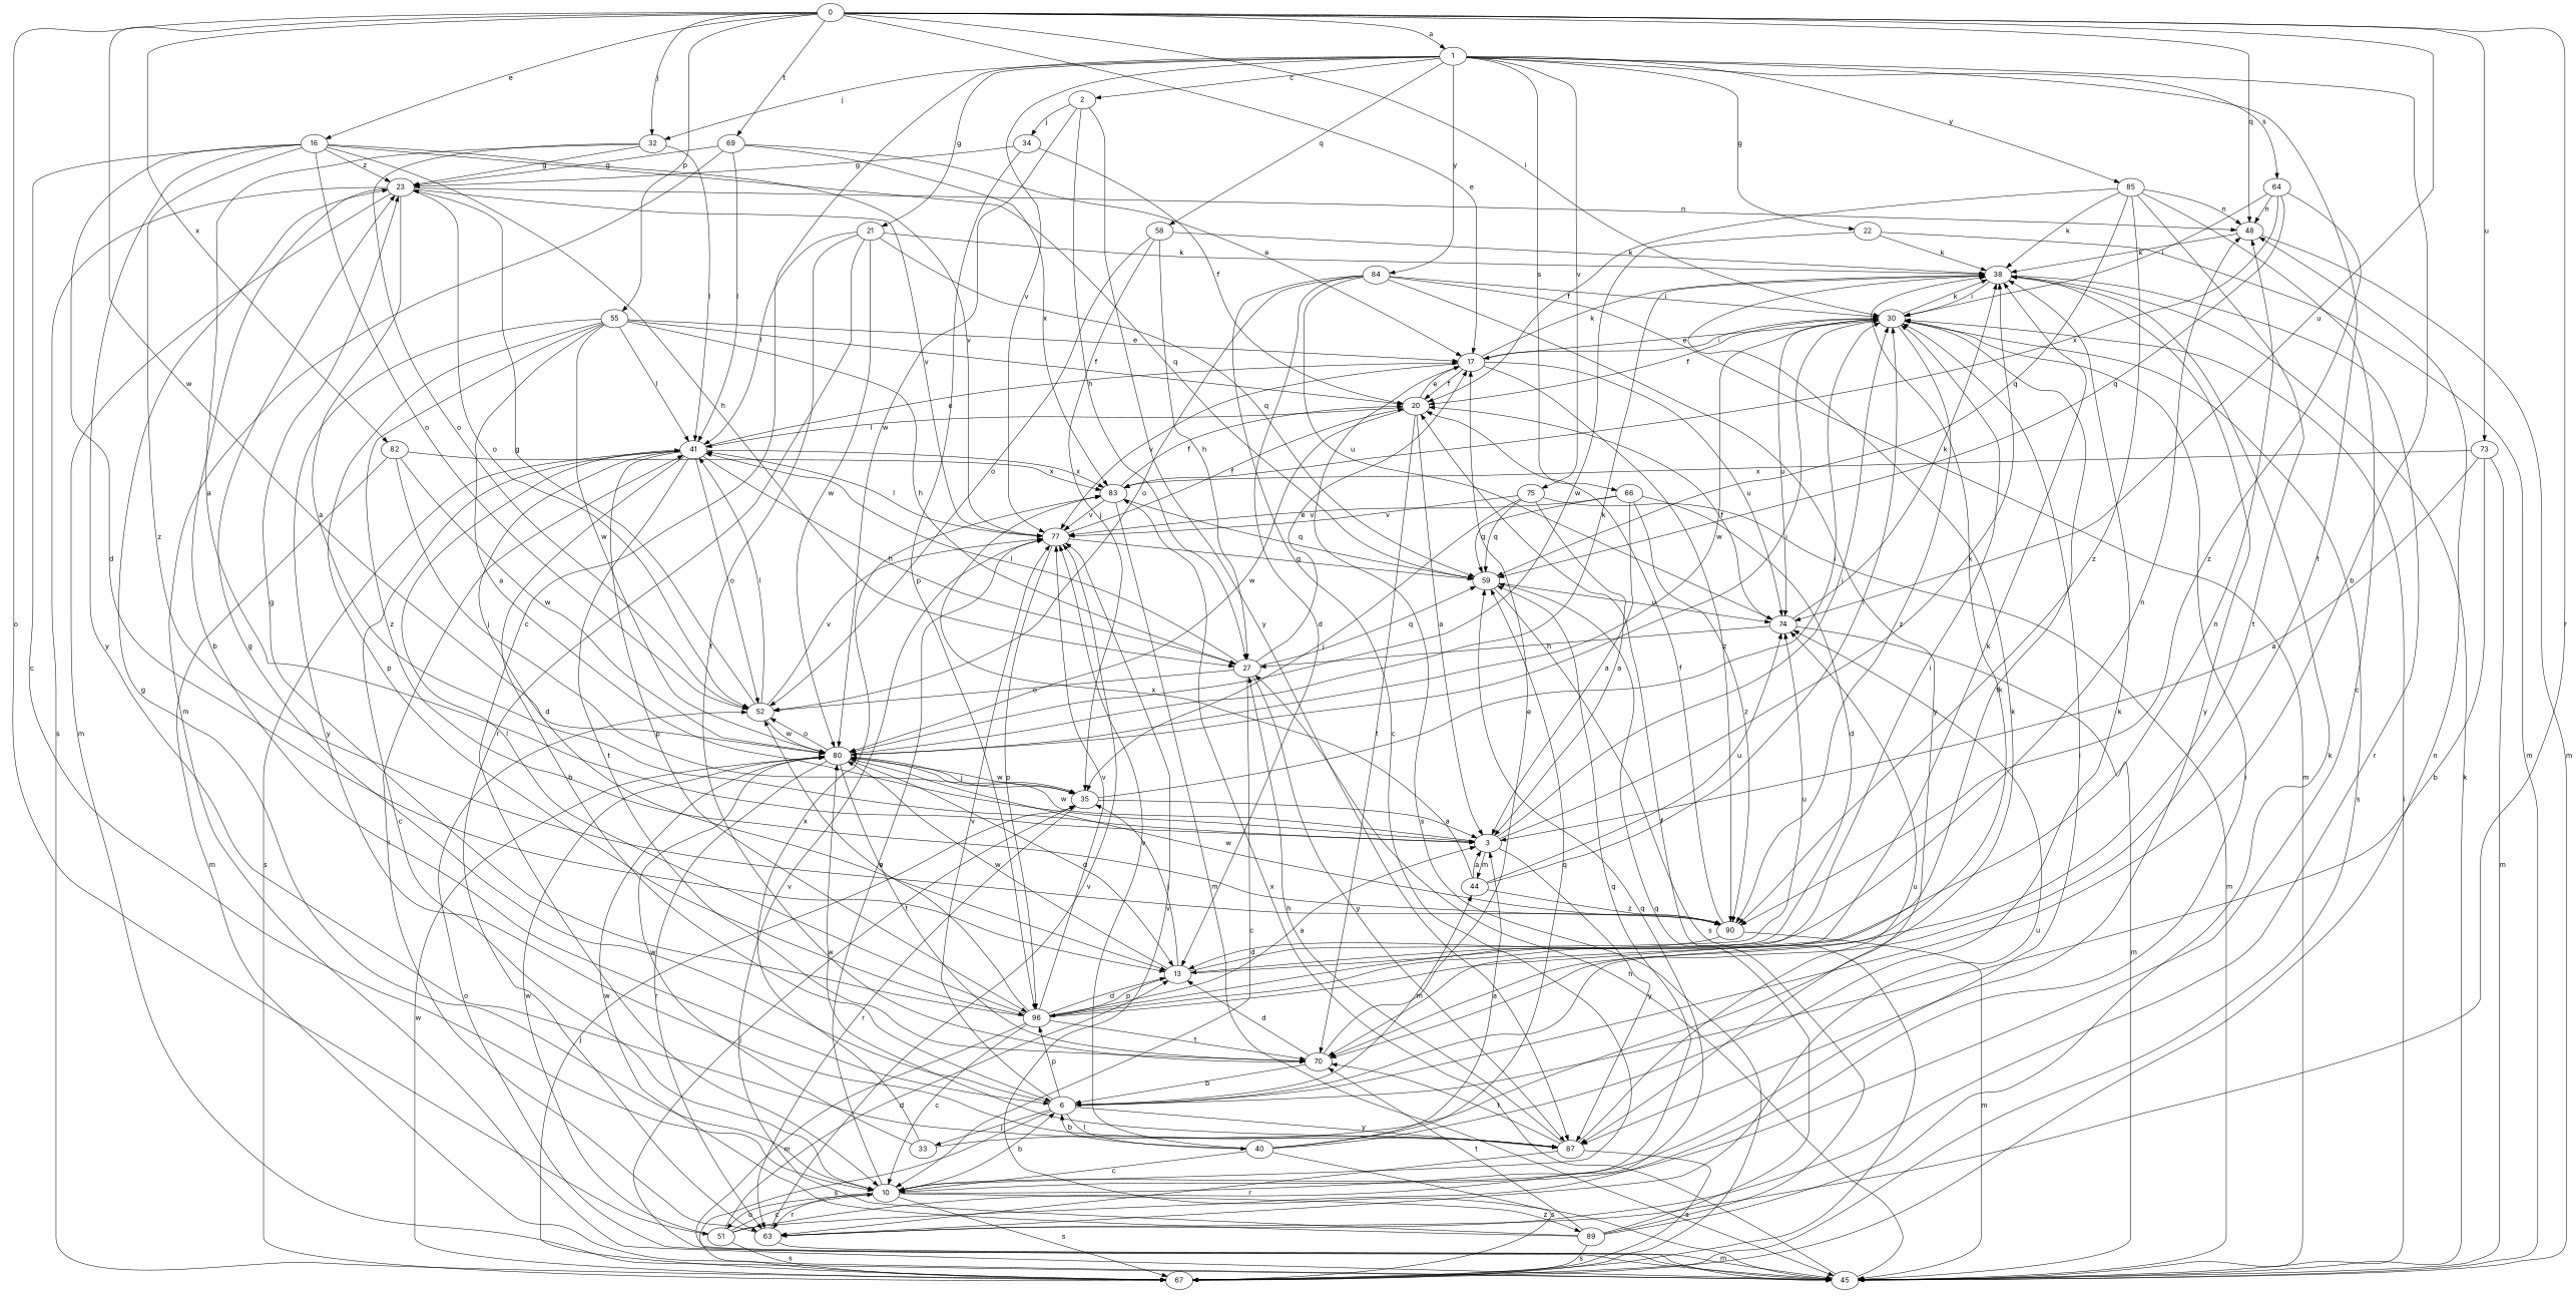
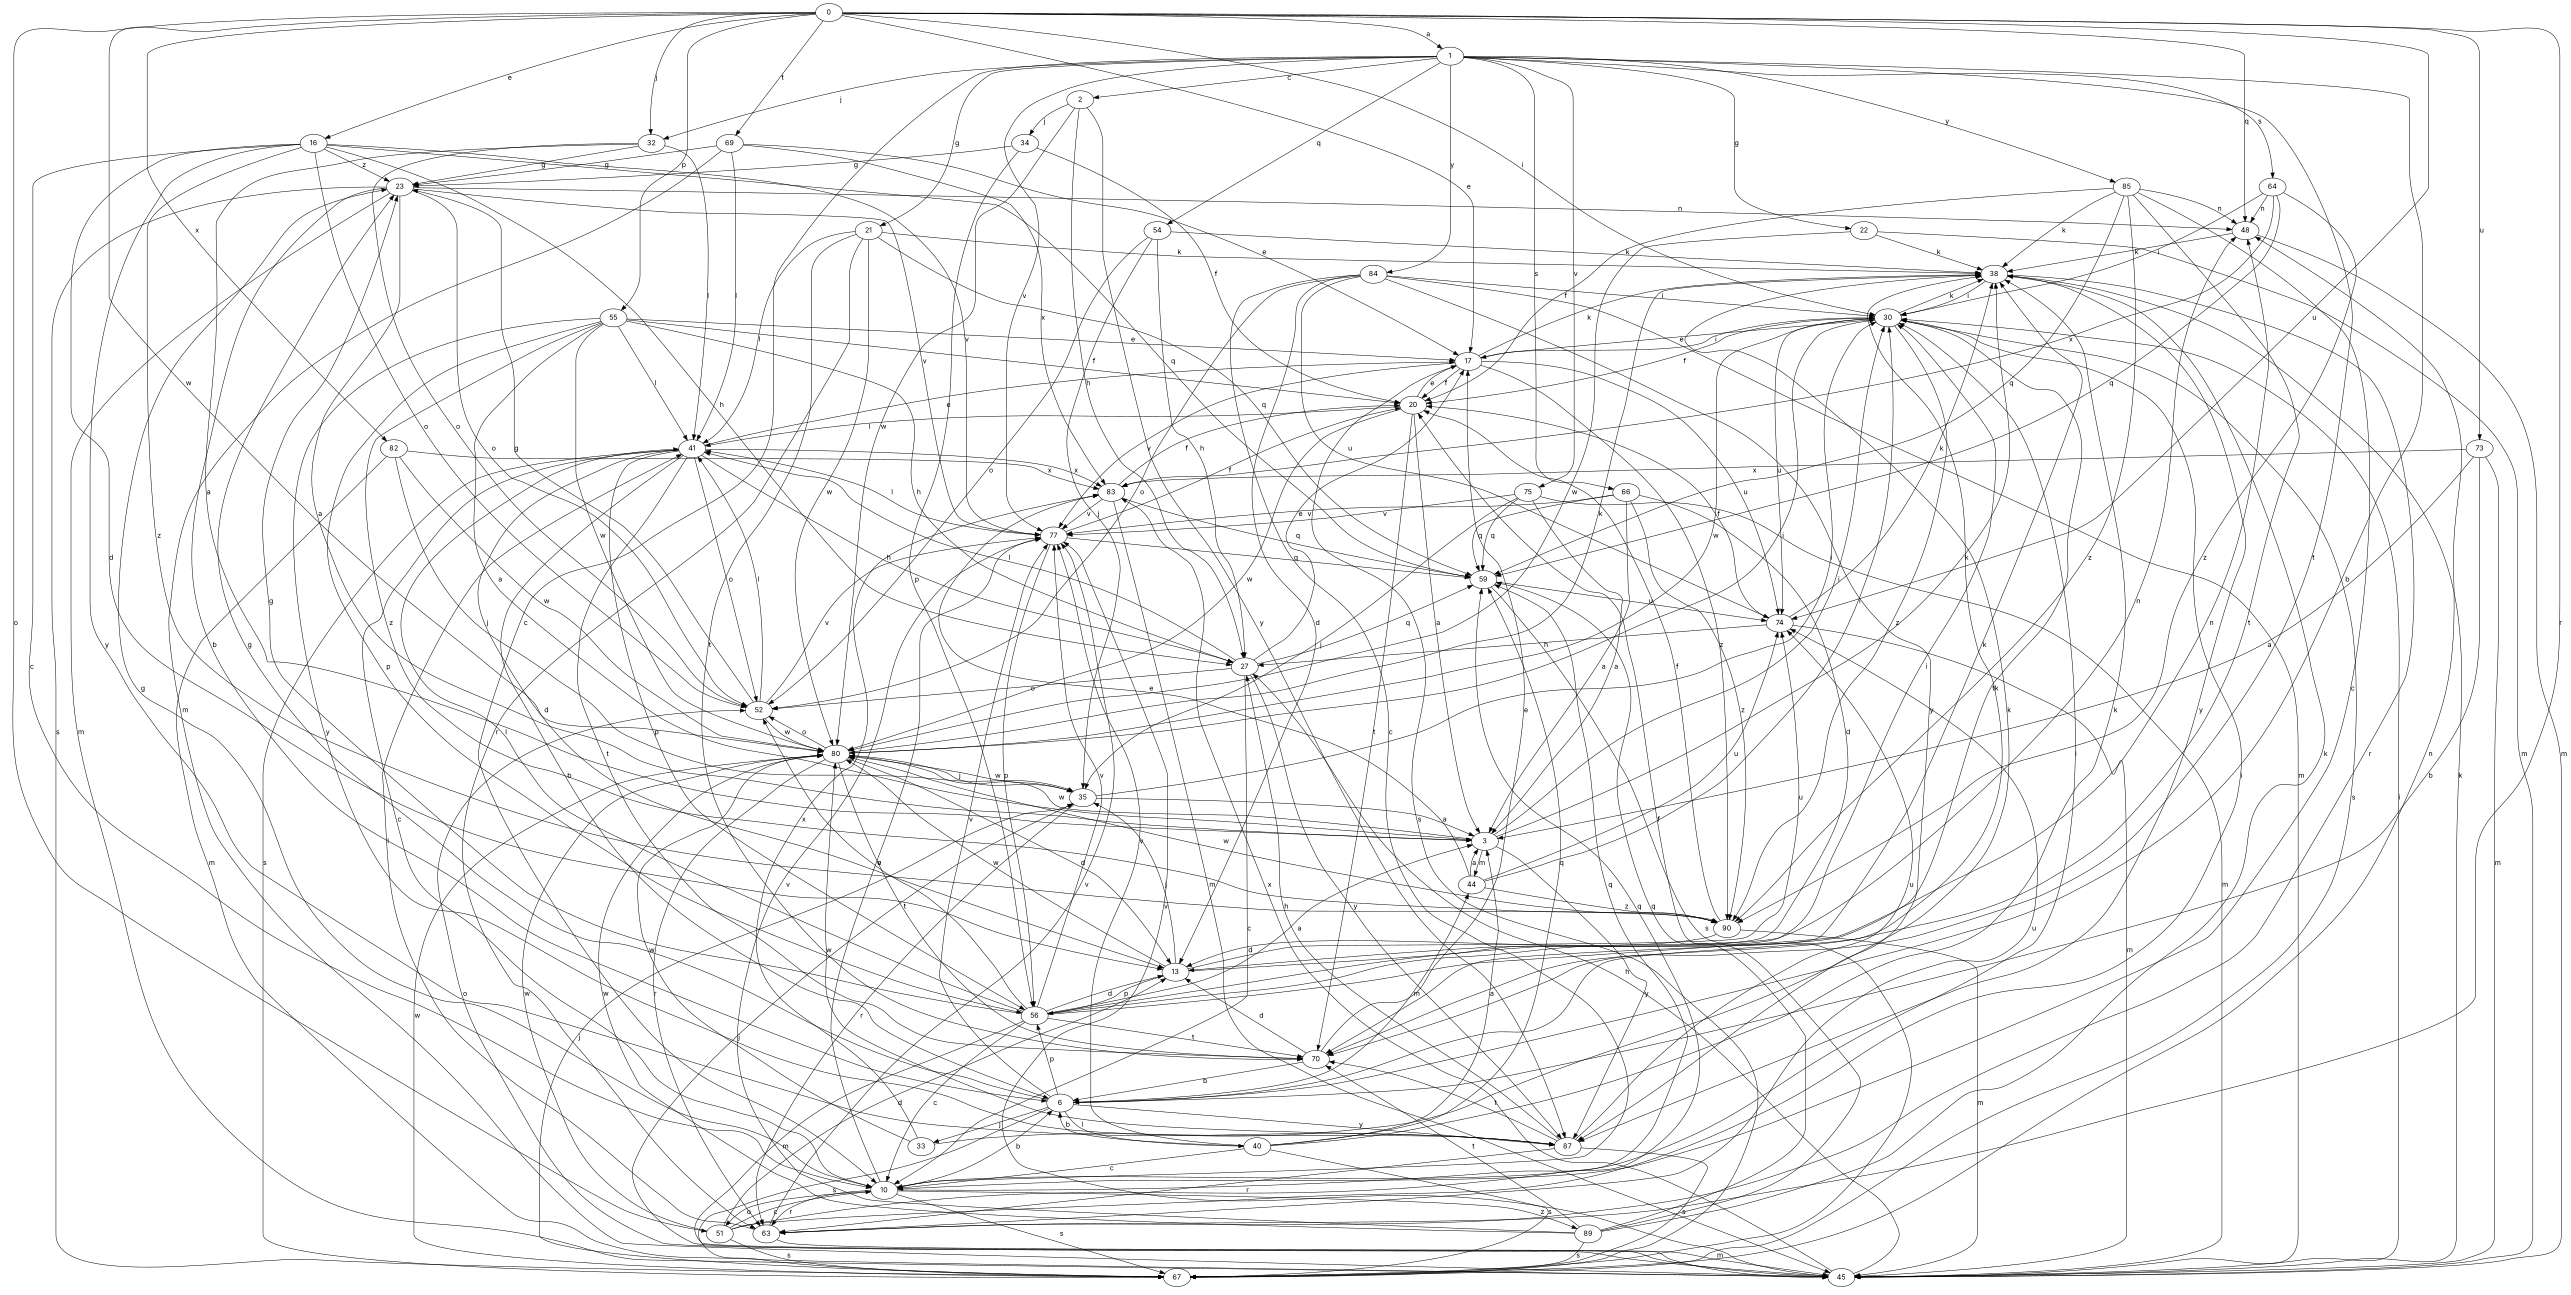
  strict digraph {
    fontname=Inter
    node [fontname=Inter]
    edge [fontname=Inter]
    0
    1
    16
    17
    30
    32
    48
    51
    55
    63
    69
    73
    74
    80
    82
    6
    n17 [label=2]
    10
    21
    22
-   58
+   58 [label=54]
    64
    66
    70
    75
    77
    84
    85
    87
    23
    27
    59
    13
    52
    90
    38
    67
    20
    3
    41
    45
-   56 [label=96]
+   56
    83
    35
    44
    33
    40
    34
    89
    0 -> 1 [label=a]
    0 -> 16 [label=e]
    0 -> 17 [label=e]
    0 -> 30 [label=i]
    0 -> 32 [label=j]
    0 -> 48 [label=q]
    0 -> 51 [label=o]
    0 -> 55 [label=p]
    0 -> 63 [label=r]
    0 -> 69 [label=t]
    0 -> 73 [label=u]
    0 -> 74 [label=u]
    0 -> 80 [label=w]
    0 -> 82 [label=x]
    1 -> 32 [label=j]
    1 -> 6 [label=b]
    1 -> n17 [label=c]
    1 -> 10 [label=c]
    1 -> 21 [label=g]
    1 -> 22 [label=g]
    1 -> 58 [label=q]
    1 -> 64 [label=s]
    1 -> 66 [label=s]
    1 -> 70 [label=t]
    1 -> 75 [label=v]
    1 -> 77 [label=v]
    1 -> 84 [label=y]
    1 -> 85 [label=y]
    16 -> 10 [label=c]
    16 -> 77 [label=v]
    16 -> 87 [label=y]
    16 -> 23 [label=z]
    16 -> 27 [label=h]
    16 -> 59 [label=q]
    16 -> 13 [label=d]
    16 -> 52 [label=o]
    16 -> 90 [label=z]
    17 -> 30 [label=i]
    17 -> 74 [label=u]
    17 -> 77 [label=v]
    17 -> 90 [label=z]
    17 -> 38 [label=k]
    17 -> 67 [label=s]
    17 -> 20 [label=f]
    30 -> 17 [label=e]
    30 -> 74 [label=u]
    30 -> 80 [label=w]
    30 -> 70 [label=t]
    30 -> 90 [label=z]
    30 -> 38 [label=k]
    30 -> 67 [label=s]
    30 -> 20 [label=f]
    32 -> 23 [label=g]
    32 -> 52 [label=o]
    32 -> 3 [label=a]
    32 -> 41 [label=l]
    48 -> 38 [label=k]
    48 -> 45 [label=m]
    51 -> 30 [label=i]
    51 -> 80 [label=w]
    51 -> 10 [label=c]
    51 -> 59 [label=q]
    51 -> 13 [label=d]
    51 -> 67 [label=s]
    55 -> 17 [label=e]
    55 -> 80 [label=w]
    55 -> 87 [label=y]
    55 -> 27 [label=h]
    55 -> 90 [label=z]
    55 -> 20 [label=f]
    55 -> 3 [label=a]
    55 -> 41 [label=l]
    55 -> 56 [label=p]
    63 -> 74 [label=u]
    63 -> 77 [label=v]
    63 -> 41 [label=l]
    63 -> 45 [label=m]
    69 -> 17 [label=e]
    69 -> 23 [label=g]
    69 -> 41 [label=l]
    69 -> 45 [label=m]
    69 -> 83 [label=x]
    73 -> 6 [label=b]
    73 -> 3 [label=a]
    73 -> 45 [label=m]
    73 -> 83 [label=x]
    74 -> 27 [label=h]
    74 -> 38 [label=k]
    74 -> 20 [label=f]
    74 -> 45 [label=m]
    80 -> 30 [label=i]
    80 -> 63 [label=r]
    80 -> 70 [label=t]
    80 -> 13 [label=d]
    80 -> 52 [label=o]
    80 -> 38 [label=k]
    80 -> 35 [label=j]
    82 -> 80 [label=w]
    82 -> 45 [label=m]
    82 -> 83 [label=x]
    82 -> 35 [label=j]
    6 -> 77 [label=v]
    6 -> 87 [label=y]
    6 -> 23 [label=g]
    6 -> 38 [label=k]
    6 -> 67 [label=s]
    6 -> 56 [label=p]
    6 -> 44 [label=m]
    6 -> 33 [label=j]
    6 -> 40 [label=l]
    n17 -> 80 [label=w]
    n17 -> 87 [label=y]
    n17 -> 27 [label=h]
    n17 -> 34 [label=j]
    10 -> 30 [label=i]
    10 -> 51 [label=o]
    10 -> 63 [label=r]
    10 -> 6 [label=b]
    10 -> 77 [label=v]
    10 -> 23 [label=g]
    10 -> 59 [label=q]
    10 -> 67 [label=s]
    10 -> 89 [label=z]
    21 -> 63 [label=r]
    21 -> 80 [label=w]
    21 -> 70 [label=t]
    21 -> 59 [label=q]
    21 -> 38 [label=k]
    21 -> 41 [label=l]
    22 -> 80 [label=w]
    22 -> 38 [label=k]
    22 -> 45 [label=m]
    58 -> 27 [label=h]
    58 -> 52 [label=o]
    58 -> 38 [label=k]
    58 -> 35 [label=j]
    64 -> 30 [label=i]
    64 -> 48 [label=n]
    64 -> 59 [label=q]
    64 -> 90 [label=z]
    64 -> 83 [label=x]
    66 -> 77 [label=v]
    66 -> 59 [label=q]
    66 -> 13 [label=d]
    66 -> 90 [label=z]
    66 -> 3 [label=a]
    70 -> 17 [label=e]
    70 -> 6 [label=b]
    70 -> 13 [label=d]
    75 -> 77 [label=v]
    75 -> 59 [label=q]
    75 -> 3 [label=a]
    75 -> 45 [label=m]
    75 -> 35 [label=j]
    77 -> 59 [label=q]
    77 -> 20 [label=f]
    77 -> 41 [label=l]
    77 -> 56 [label=p]
    84 -> 30 [label=i]
    84 -> 74 [label=u]
    84 -> 10 [label=c]
    84 -> 87 [label=y]
    84 -> 13 [label=d]
    84 -> 52 [label=o]
    84 -> 45 [label=m]
    85 -> 48 [label=n]
    85 -> 10 [label=c]
    85 -> 70 [label=t]
    85 -> 59 [label=q]
    85 -> 90 [label=z]
    85 -> 38 [label=k]
    85 -> 20 [label=f]
    87 -> 63 [label=r]
    87 -> 74 [label=u]
    87 -> 80 [label=w]
    87 -> 70 [label=t]
    87 -> 27 [label=h]
    87 -> 67 [label=s]
    23 -> 48 [label=n]
    23 -> 6 [label=b]
    23 -> 77 [label=v]
    23 -> 52 [label=o]
    23 -> 67 [label=s]
    23 -> 3 [label=a]
    23 -> 45 [label=m]
    27 -> 17 [label=e]
    27 -> 10 [label=c]
    27 -> 87 [label=y]
    27 -> 59 [label=q]
    27 -> 52 [label=o]
    27 -> 41 [label=l]
    59 -> 74 [label=u]
    59 -> 67 [label=s]
    13 -> 48 [label=n]
    13 -> 74 [label=u]
    13 -> 80 [label=w]
    13 -> 56 [label=p]
    13 -> 35 [label=j]
    52 -> 80 [label=w]
    52 -> 77 [label=v]
    52 -> 23 [label=g]
    52 -> 41 [label=l]
    90 -> 80 [label=w]
    90 -> 13 [label=d]
    90 -> 20 [label=f]
    90 -> 45 [label=m]
    38 -> 30 [label=i]
    38 -> 63 [label=r]
    38 -> 87 [label=y]
    67 -> 48 [label=n]
    67 -> 80 [label=w]
    67 -> 35 [label=j]
    20 -> 17 [label=e]
    20 -> 80 [label=w]
    20 -> 70 [label=t]
    20 -> 3 [label=a]
    20 -> 41 [label=l]
    3 -> 30 [label=i]
    3 -> 80 [label=w]
    3 -> 87 [label=y]
    3 -> 38 [label=k]
    3 -> 44 [label=m]
    41 -> 17 [label=e]
    41 -> 6 [label=b]
    41 -> 10 [label=c]
    41 -> 70 [label=t]
    41 -> 27 [label=h]
    41 -> 13 [label=d]
    41 -> 52 [label=o]
    41 -> 67 [label=s]
    41 -> 56 [label=p]
    41 -> 83 [label=x]
    45 -> 30 [label=i]
    45 -> 77 [label=v]
    45 -> 27 [label=h]
    45 -> 52 [label=o]
    45 -> 38 [label=k]
    45 -> 83 [label=x]
    45 -> 35 [label=j]
    56 -> 30 [label=i]
    56 -> 48 [label=n]
    56 -> 10 [label=c]
    56 -> 70 [label=t]
    56 -> 77 [label=v]
    56 -> 23 [label=g]
    56 -> 13 [label=d]
    56 -> 52 [label=o]
    56 -> 38 [label=k]
    56 -> 3 [label=a]
    56 -> 41 [label=l]
    56 -> 45 [label=m]
    83 -> 77 [label=v]
    83 -> 59 [label=q]
    83 -> 20 [label=f]
    83 -> 45 [label=m]
    35 -> 30 [label=i]
    35 -> 63 [label=r]
    35 -> 80 [label=w]
    35 -> 3 [label=a]
    44 -> 30 [label=i]
    44 -> 74 [label=u]
    44 -> 90 [label=z]
    44 -> 3 [label=a]
-   44 -> 83 [label=x]
+   44 -> 83 [label=e]
    33 -> 80 [label=w]
    33 -> 38 [label=k]
    33 -> 83 [label=x]
    40 -> 6 [label=b]
    40 -> 10 [label=c]
    40 -> 77 [label=v]
    40 -> 59 [label=q]
    40 -> 38 [label=k]
    40 -> 67 [label=s]
    40 -> 3 [label=a]
    34 -> 23 [label=g]
    34 -> 20 [label=f]
    34 -> 56 [label=p]
    89 -> 80 [label=w]
    89 -> 70 [label=t]
    89 -> 77 [label=v]
    89 -> 59 [label=q]
    89 -> 38 [label=k]
    89 -> 67 [label=s]
    89 -> 20 [label=f]
  }
